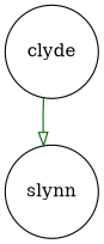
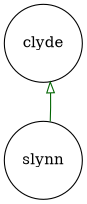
  digraph {
    node [fillcolor=white fixedsize=true shape=circle style=filled]
    clyde [height=1 width=1]
    slynn [height=1 width=1]
-   clyde -> slynn [arrowhead=onormal color=darkgreen penwidth=1]
+   slynn -> clyde [arrowhead=onormal color=darkgreen penwidth=1]
  }
